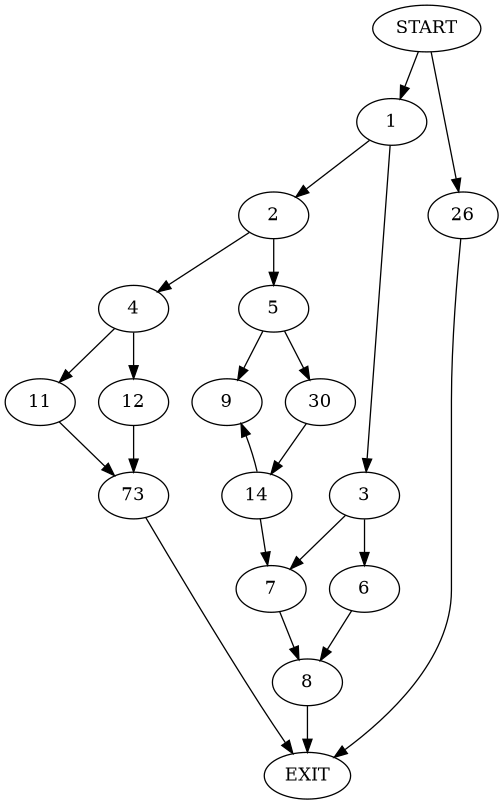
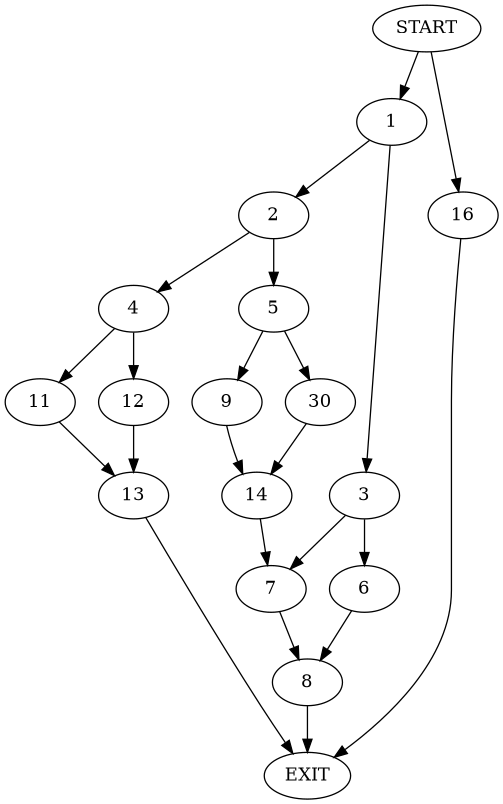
  digraph {
    n1 [label=START]
    1
-   16 [label=26]
+   16
    2
    3
    n6 [label=EXIT]
    4
    5
    6
    7
    11
    12
    9
    n14 [label=30]
    8
-   13 [label=73]
+   13
    14
    n1 -> 1
    n1 -> 16
    1 -> 2
    1 -> 3
    16 -> n6
    2 -> 4
    2 -> 5
    3 -> 6
    3 -> 7
    4 -> 11
    4 -> 12
    5 -> 9
    5 -> n14
    6 -> 8
    7 -> 8
    11 -> 13
    12 -> 13
-   14 -> 9
+   9 -> 14
    n14 -> 14
    8 -> n6
    13 -> n6
    14 -> 7
  }
